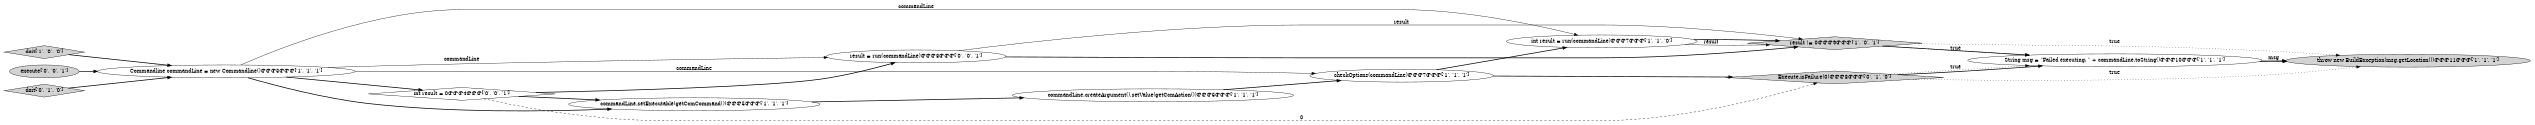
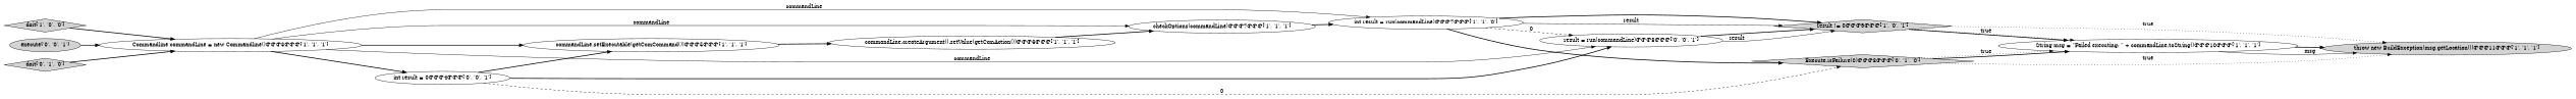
  digraph {
    rankdir=LR
    node [fillcolor=white shape=ellipse style=filled]
    edge [style=bold]
    n1 [fillcolor=lightgray label="doit['1', '0', '0']" shape=diamond]
    n2 [label="Commandline commandLine = new Commandline()@@@3@@@['1', '1', '1']"]
    n3 [label="commandLine.setExecutable(getCcmCommand())@@@5@@@['1', '1', '1']"]
    n4 [label="result = run(commandLine)@@@8@@@['0', '0', '1']"]
-   n5 [label="int result = 0@@@4@@@['0', '0', '1']" shape=diamond]
+   n5 [label="int result = 0@@@4@@@['0', '0', '1']"]
    n6 [label="int result = run(commandLine)@@@7@@@['1', '1', '0']"]
    n7 [label="checkOptions(commandLine)@@@7@@@['1', '1', '1']"]
    n8 [fillcolor=lightgray label="Execute.isFailure(0)@@@8@@@['0', '1', '0']" shape=diamond]
    n9 [label="String msg = \"Failed executing: \" + commandLine.toString()@@@10@@@['1', '1', '1']"]
    n10 [fillcolor=lightgray label="throw new BuildException(msg,getLocation())@@@11@@@['1', '1', '1']"]
    n11 [label="commandLine.createArgument().setValue(getCcmAction())@@@6@@@['1', '1', '1']"]
    n12 [fillcolor=lightgray label="execute['0', '0', '1']"]
    n13 [fillcolor=lightgray label="result != 0@@@9@@@['1', '0', '1']" shape=diamond]
    n14 [fillcolor=lightgray label="doit['0', '1', '0']" shape=diamond]
    n1 -> n2
    n2 -> n3
    n2 -> n4 [label=commandLine style=solid]
    n2 -> n5
    n2 -> n6 [label=commandLine style=solid]
    n2 -> n7 [label=commandLine style=solid]
    n3 -> n11
    n4 -> n13
    n4 -> n13 [label=result style=solid]
    n5 -> n3
    n5 -> n4
    n5 -> n8 [label=0 style=dashed]
-   n7 -> n8
+   n6 -> n4 [label=0 style=dashed]
+   n6 -> n8
    n6 -> n13 [label=result style=solid]
    n6 -> n13
    n7 -> n6
    n8 -> n9 [label=true style=dotted]
    n8 -> n9
    n8 -> n10 [label=true style=dotted]
    n9 -> n10
    n9 -> n10 [label=msg style=solid]
    n11 -> n7
    n12 -> n2
    n13 -> n9 [label=true style=dotted]
    n13 -> n9
    n13 -> n10 [label=true style=dotted]
    n14 -> n2
  }
